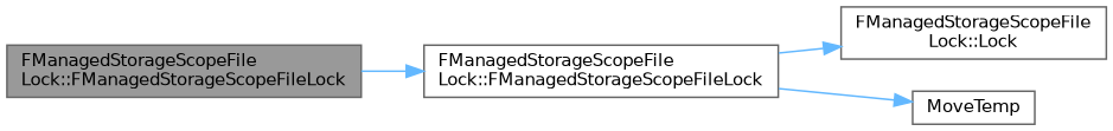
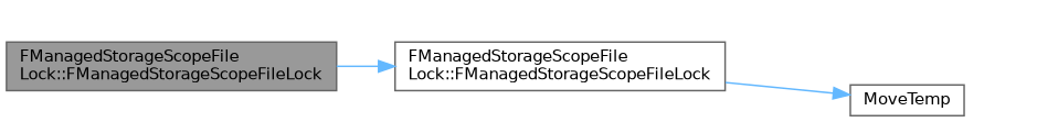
  digraph {
    rankdir=LR
    node [color=grey40 fillcolor=white fontname=Helvetica fontsize=10 shape=box style=filled]
    edge [color=steelblue1 fontname=Helvetica fontsize=10 labelfontname=Helvetica labelfontsize=10 style=solid]
    n1 [color=gray40 fillcolor=grey60 fontcolor=black height=0.2 label="FManagedStorageScopeFile\lLock::FManagedStorageScopeFileLock" width=0.4]
    n2 [height=0.2 label="FManagedStorageScopeFile\lLock::FManagedStorageScopeFileLock" width=0.4]
-   n3 [height=0.2 label="FManagedStorageScopeFile\lLock::Lock" width=0.4]
    n4 [height=0.2 label=MoveTemp width=0.4]
    n1 -> n2
-   n2 -> n3
    n2 -> n4
  }
